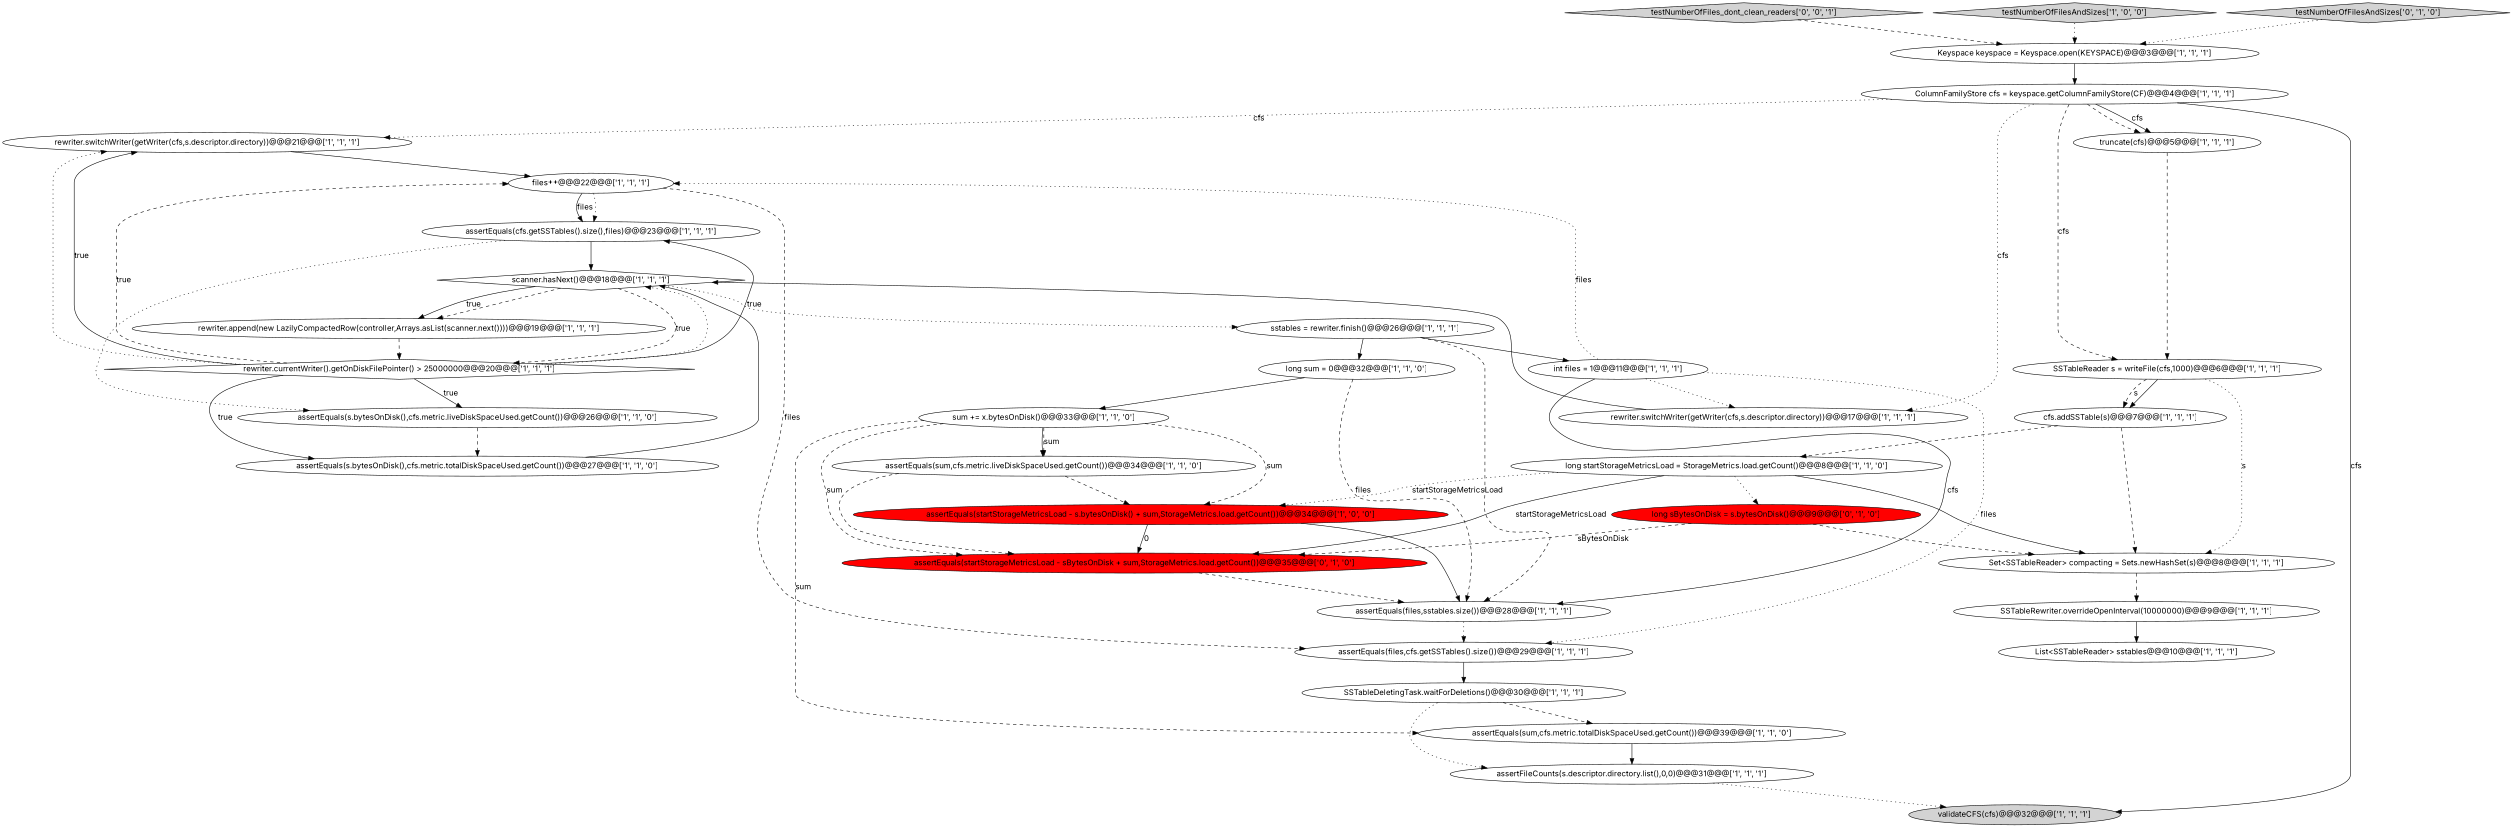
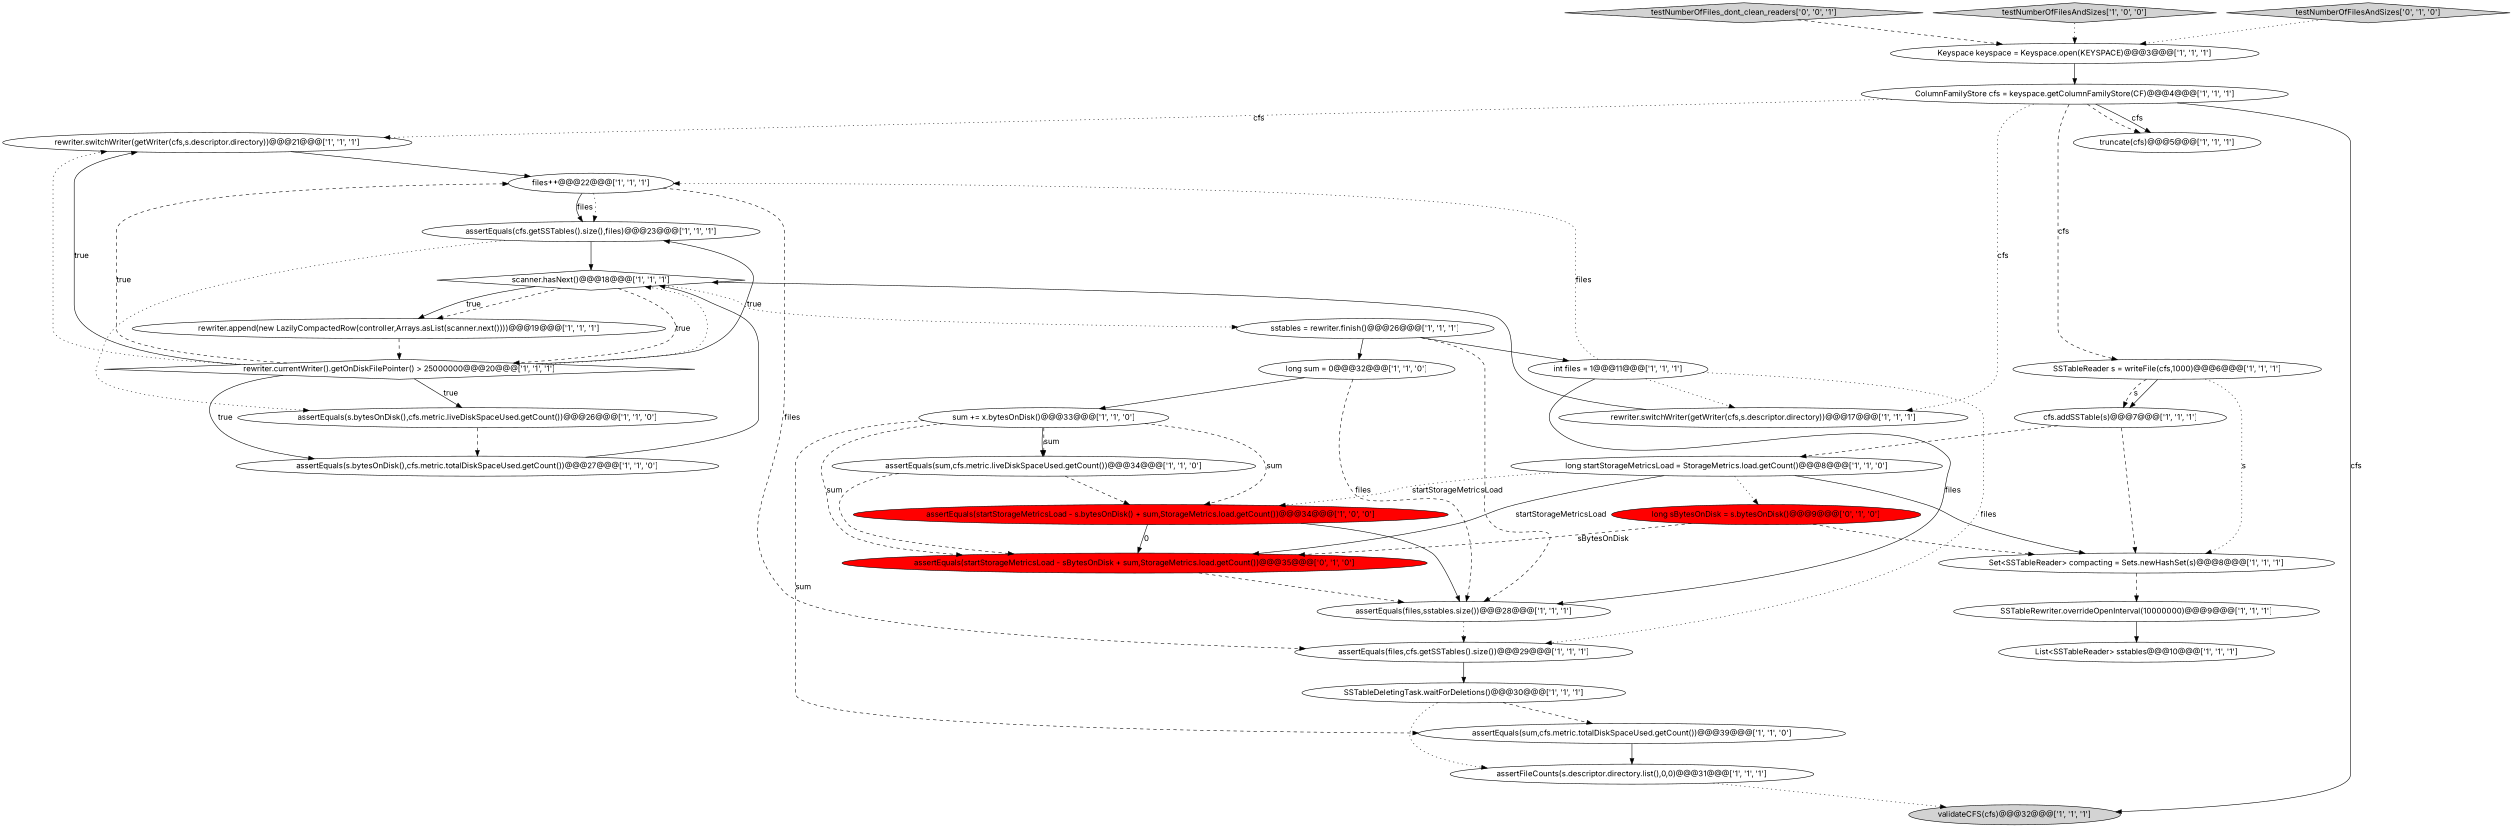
  digraph {
    fontname=Inter
    node [fillcolor=white fontname=Inter shape=ellipse style=filled]
    edge [fontname=Inter style=solid]
    n1 [label="SSTableRewriter.overrideOpenInterval(10000000)@@@9@@@['1', '1', '1']"]
    n2 [label="List<SSTableReader> sstables@@@10@@@['1', '1', '1']"]
    n3 [label="rewriter.currentWriter().getOnDiskFilePointer() > 25000000@@@20@@@['1', '1', '1']" shape=diamond]
    n4 [label="scanner.hasNext()@@@18@@@['1', '1', '1']" shape=diamond]
    n5 [label="rewriter.switchWriter(getWriter(cfs,s.descriptor.directory))@@@21@@@['1', '1', '1']"]
    n6 [label="assertEquals(cfs.getSSTables().size(),files)@@@23@@@['1', '1', '1']"]
    n7 [label="files++@@@22@@@['1', '1', '1']"]
    n8 [label="assertEquals(s.bytesOnDisk(),cfs.metric.totalDiskSpaceUsed.getCount())@@@27@@@['1', '1', '0']"]
    n9 [label="assertEquals(s.bytesOnDisk(),cfs.metric.liveDiskSpaceUsed.getCount())@@@26@@@['1', '1', '0']"]
    n10 [label="rewriter.append(new LazilyCompactedRow(controller,Arrays.asList(scanner.next())))@@@19@@@['1', '1', '1']"]
    n11 [label="sstables = rewriter.finish()@@@26@@@['1', '1', '1']"]
    n12 [label="assertEquals(files,cfs.getSSTables().size())@@@29@@@['1', '1', '1']"]
    n13 [label="long startStorageMetricsLoad = StorageMetrics.load.getCount()@@@8@@@['1', '1', '0']"]
    n14 [fillcolor=red label="assertEquals(startStorageMetricsLoad - sBytesOnDisk + sum,StorageMetrics.load.getCount())@@@35@@@['0', '1', '0']"]
    n15 [label="Set<SSTableReader> compacting = Sets.newHashSet(s)@@@8@@@['1', '1', '1']"]
    n16 [fillcolor=red label="long sBytesOnDisk = s.bytesOnDisk()@@@9@@@['0', '1', '0']"]
    n17 [fillcolor=red label="assertEquals(startStorageMetricsLoad - s.bytesOnDisk() + sum,StorageMetrics.load.getCount())@@@34@@@['1', '0', '0']"]
    n18 [label="assertEquals(files,sstables.size())@@@28@@@['1', '1', '1']"]
    n19 [label="long sum = 0@@@32@@@['1', '1', '0']"]
    n20 [label="int files = 1@@@11@@@['1', '1', '1']"]
    n21 [label="sum += x.bytesOnDisk()@@@33@@@['1', '1', '0']"]
    n22 [label="SSTableDeletingTask.waitForDeletions()@@@30@@@['1', '1', '1']"]
    n23 [label="SSTableReader s = writeFile(cfs,1000)@@@6@@@['1', '1', '1']"]
    n24 [label="cfs.addSSTable(s)@@@7@@@['1', '1', '1']"]
    n25 [label="truncate(cfs)@@@5@@@['1', '1', '1']"]
    n26 [label="rewriter.switchWriter(getWriter(cfs,s.descriptor.directory))@@@17@@@['1', '1', '1']"]
    n27 [fillcolor=lightgray label="testNumberOfFiles_dont_clean_readers['0', '0', '1']" shape=diamond]
    n28 [label="Keyspace keyspace = Keyspace.open(KEYSPACE)@@@3@@@['1', '1', '1']"]
    n29 [label="ColumnFamilyStore cfs = keyspace.getColumnFamilyStore(CF)@@@4@@@['1', '1', '1']"]
    n30 [fillcolor=lightgray label="validateCFS(cfs)@@@32@@@['1', '1', '1']"]
    n31 [label="assertEquals(sum,cfs.metric.totalDiskSpaceUsed.getCount())@@@39@@@['1', '1', '0']"]
    n32 [label="assertFileCounts(s.descriptor.directory.list(),0,0)@@@31@@@['1', '1', '1']"]
    n33 [label="assertEquals(sum,cfs.metric.liveDiskSpaceUsed.getCount())@@@34@@@['1', '1', '0']"]
    n34 [fillcolor=lightgray label="testNumberOfFilesAndSizes['1', '0', '0']" shape=diamond]
    n35 [fillcolor=lightgray label="testNumberOfFilesAndSizes['0', '1', '0']" shape=diamond]
    n1 -> n2
    n3 -> n4 [style=dotted]
    n3 -> n5 [style=dotted]
    n3 -> n5 [label=true]
    n3 -> n6 [label=true]
    n3 -> n7 [label=true style=dashed]
    n3 -> n8 [label=true]
    n3 -> n9 [label=true]
    n4 -> n3 [label=true style=dashed]
    n4 -> n10 [style=dashed]
    n4 -> n10 [label=true]
    n4 -> n11 [style=dotted]
    n5 -> n7
    n6 -> n4
    n6 -> n9 [style=dotted]
    n7 -> n6 [style=dotted]
    n7 -> n6 [label=files]
    n7 -> n12 [label=files style=dashed]
    n8 -> n4
    n9 -> n8 [style=dashed]
    n10 -> n3 [style=dashed]
    n11 -> n18 [style=dashed]
    n11 -> n19
    n11 -> n20
    n12 -> n22
    n13 -> n14 [label=startStorageMetricsLoad]
    n13 -> n15
    n13 -> n16 [style=dotted]
    n13 -> n17 [label=startStorageMetricsLoad style=dotted]
    n14 -> n18 [style=dashed]
    n15 -> n1 [style=dashed]
    n16 -> n14 [label=sBytesOnDisk style=dashed]
    n16 -> n15 [style=dashed]
    n17 -> n14 [label=0]
    n17 -> n18
    n18 -> n12 [style=dotted]
    n19 -> n18 [label=files style=dashed]
    n19 -> n21
    n20 -> n7 [label=files style=dotted]
    n20 -> n12 [label=files style=dotted]
-   n20 -> n18 [label=cfs]
+   n20 -> n18 [label=files]
    n20 -> n26 [style=dotted]
    n21 -> n14 [label=sum style=dashed]
    n21 -> n17 [label=sum style=dashed]
    n21 -> n31 [label=sum style=dashed]
    n21 -> n33 [label=sum style=dashed]
    n21 -> n33
    n22 -> n31 [style=dashed]
    n22 -> n32 [style=dotted]
    n23 -> n15 [label=s style=dotted]
    n23 -> n24
    n23 -> n24 [label=s style=dashed]
    n24 -> n13 [style=dashed]
    n24 -> n15 [style=dashed]
-   n25 -> n23 [style=dashed]
    n26 -> n4
    n27 -> n28 [style=dashed]
    n28 -> n29
    n29 -> n5 [label=cfs style=dotted]
    n29 -> n23 [label=cfs style=dashed]
    n29 -> n25 [style=dashed]
    n29 -> n25 [label=cfs]
    n29 -> n26 [label=cfs style=dotted]
    n29 -> n30 [label=cfs]
    n31 -> n32
    n32 -> n30 [style=dotted]
    n33 -> n14 [style=dashed]
    n33 -> n17 [style=dashed]
    n34 -> n28 [style=dotted]
    n35 -> n28 [style=dotted]
  }
